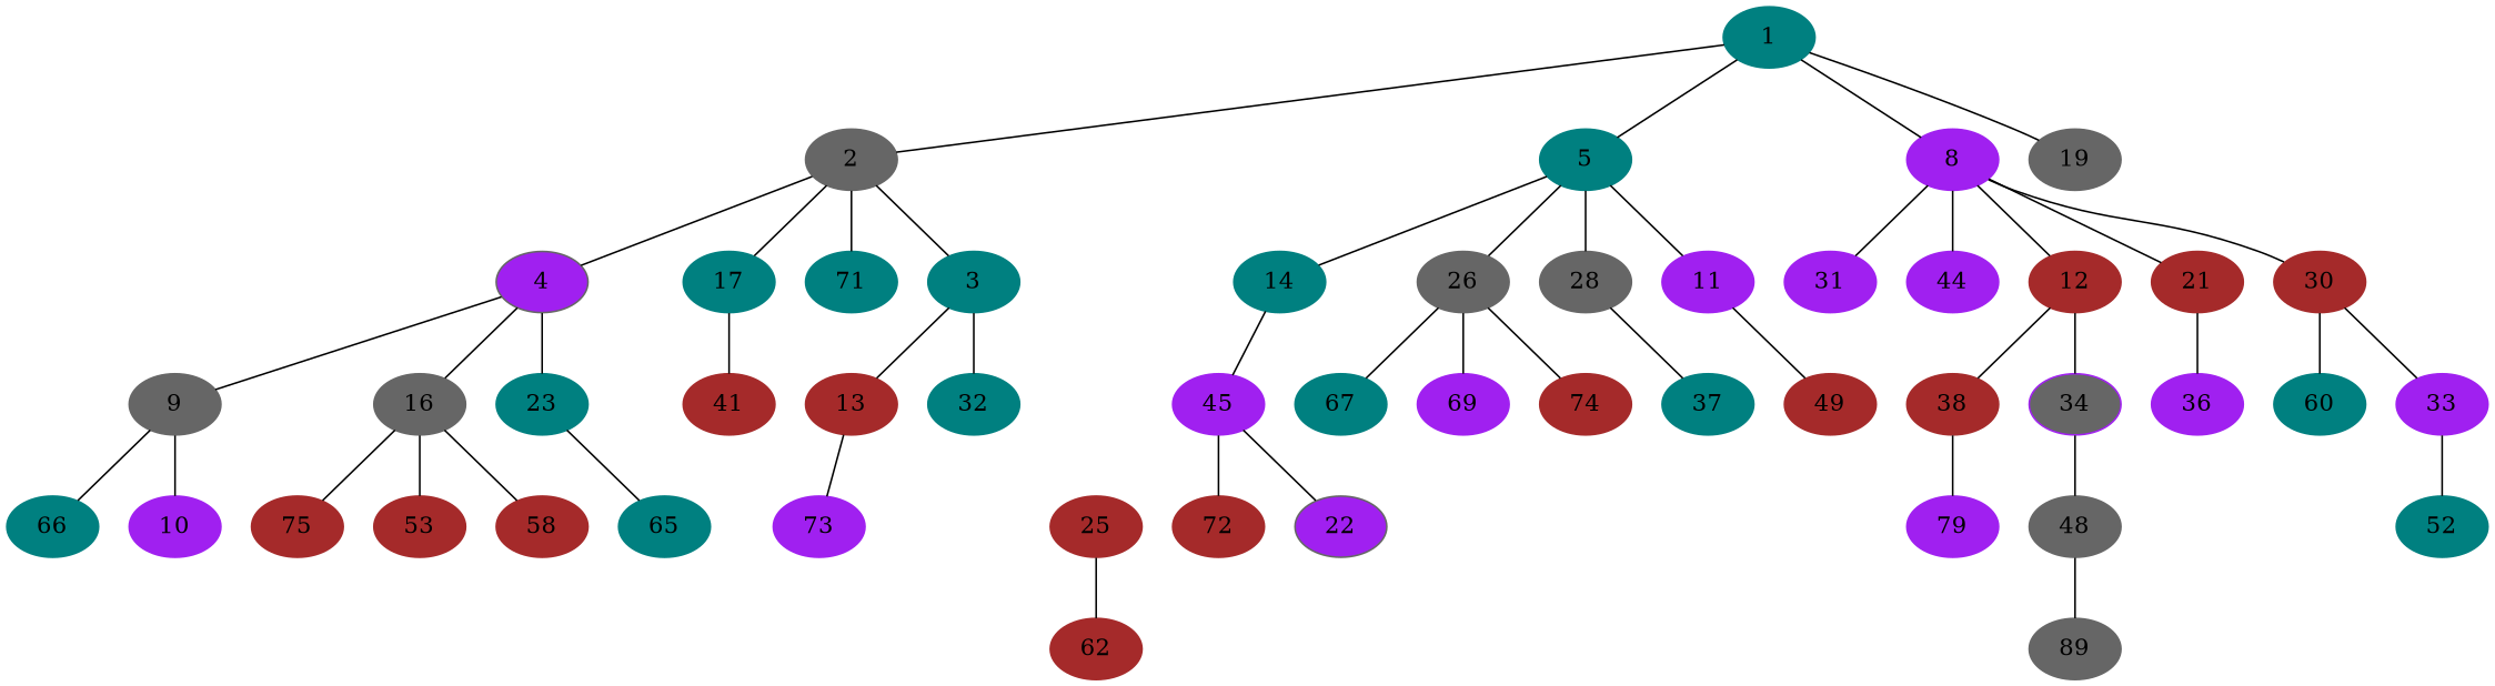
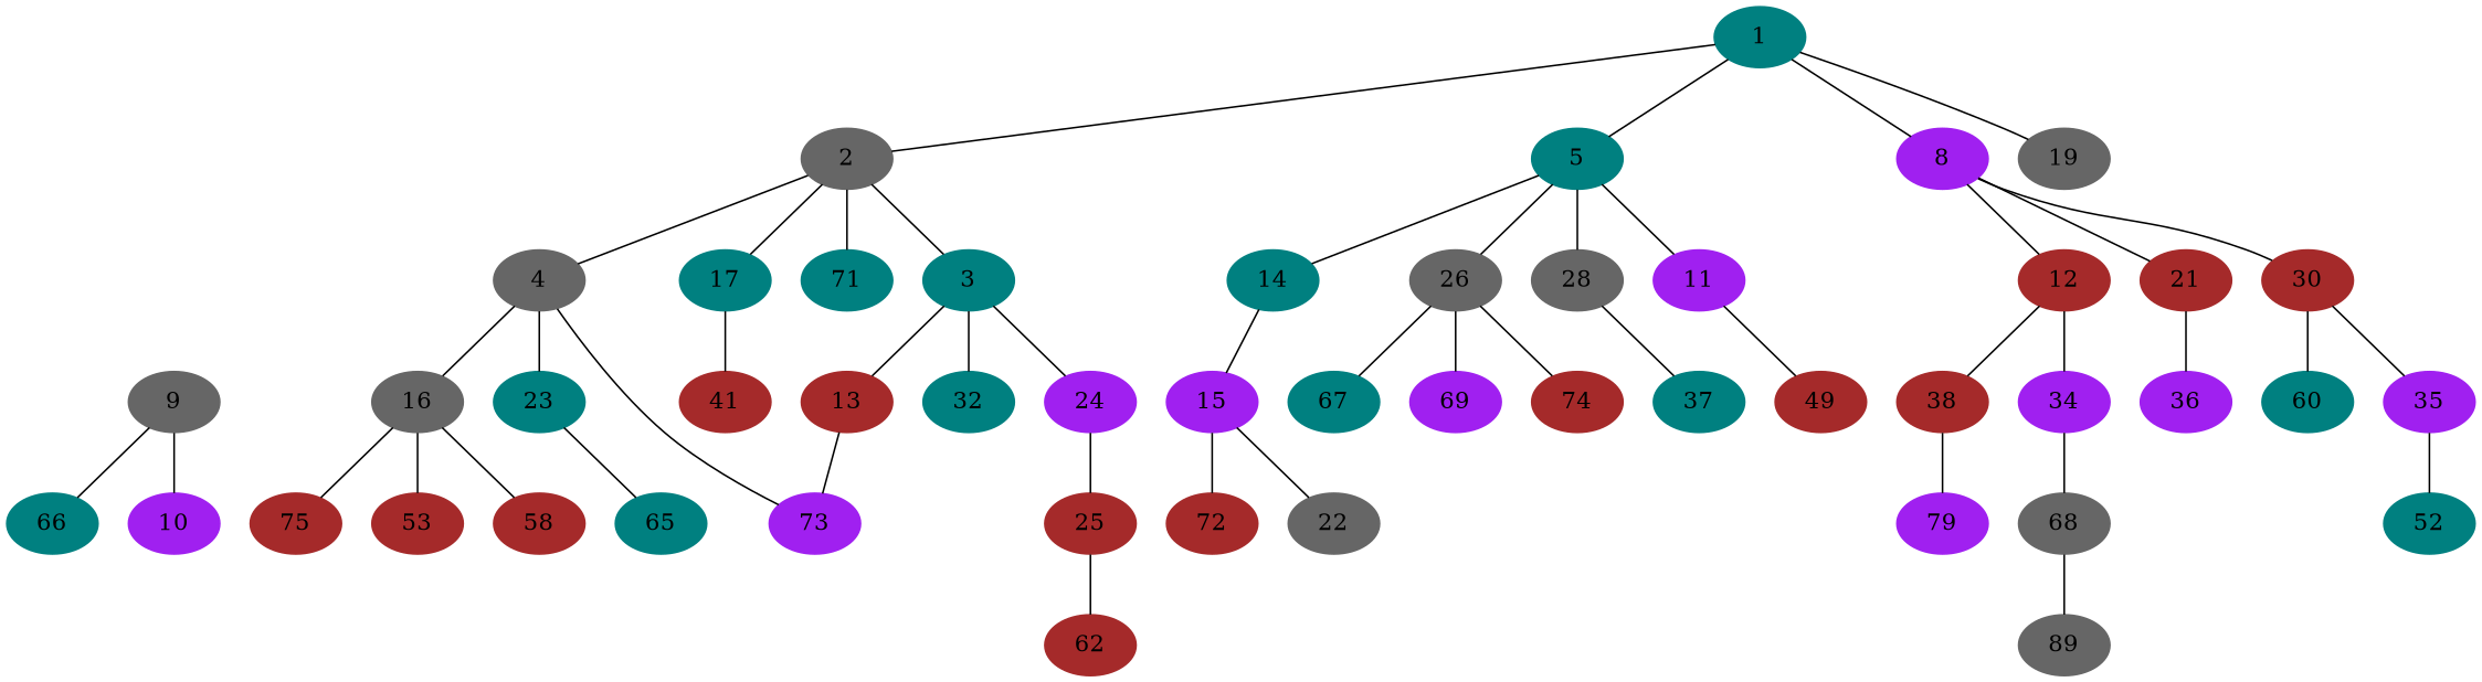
  graph {
    node [color=teal style=filled]
    2 [color=gray40 super="+33"]
    3 [super="+40"]
-   4 [color=gray40 fillcolor=purple]
+   4 [color=gray40]
    17 [super="+20"]
    71
    1
    5 [super="+7"]
    8 [color=purple super="+9"]
    19 [color=gray40 super="+61"]
    11 [color=purple]
    14 [super="+46"]
    26 [color=gray40 super="+45"]
    28 [color=gray40 super="+54"]
    12 [color=brown]
    21 [color=brown]
    30 [color=brown super="+57"]
-   31 [color=purple]
-   44 [color=purple]
    13 [color=brown super="+18"]
+   24 [color=purple super="+39"]
    32
    n22 [color=gray40 label=9]
    16 [color=gray40 super="+27"]
    23 [super="+51"]
    41 [color=brown]
    73 [color=purple]
    25 [color=brown super="+56"]
    10 [color=purple super="+43"]
    66
    53 [color=brown]
    58 [color=brown]
    75 [color=brown]
    65
    49 [color=brown super="+64"]
-   15 [color=purple super="+29" label=45]
+   15 [color=purple super="+29"]
    67
    69 [color=purple]
    74 [color=brown]
    37
-   34 [color=purple fillcolor=gray40]
+   34 [color=purple]
    38 [color=brown super="+47"]
    36 [color=purple]
-   35 [color=purple super="+50" label=33]
+   35 [color=purple super="+50"]
    60
-   48 [color=gray40 super="+63"]
+   48 [color=gray40 super="+63" label=68]
    n46 [color=purple label=79]
-   22 [color=gray40 super="+68" fillcolor=purple]
+   22 [color=gray40 super="+68"]
    72 [color=brown]
    62 [color=brown]
    52
    n51 [color=gray40 label=89]
    2 -- 3
    2 -- 4
    2 -- 17
    2 -- 71
    3 -- 13
+   3 -- 24
    3 -- 32
-   4 -- n22
+   4 -- 73
    4 -- 16
    4 -- 23
    17 -- 41
    1 -- 2
    1 -- 5
    1 -- 8
    1 -- 19
    5 -- 11
    5 -- 14
    5 -- 26
    5 -- 28
    8 -- 12
    8 -- 21
    8 -- 30
-   8 -- 31
-   8 -- 44
    11 -- 49
    14 -- 15
    26 -- 67
    26 -- 69
    26 -- 74
    28 -- 37
    12 -- 34
    12 -- 38
    21 -- 36
    30 -- 35
    30 -- 60
    13 -- 73
+   24 -- 25
    n22 -- 10
    n22 -- 66
    16 -- 53
    16 -- 58
    16 -- 75
    23 -- 65
    25 -- 62
    15 -- 22
    15 -- 72
    34 -- 48
    38 -- n46
    35 -- 52
    48 -- n51
  }
